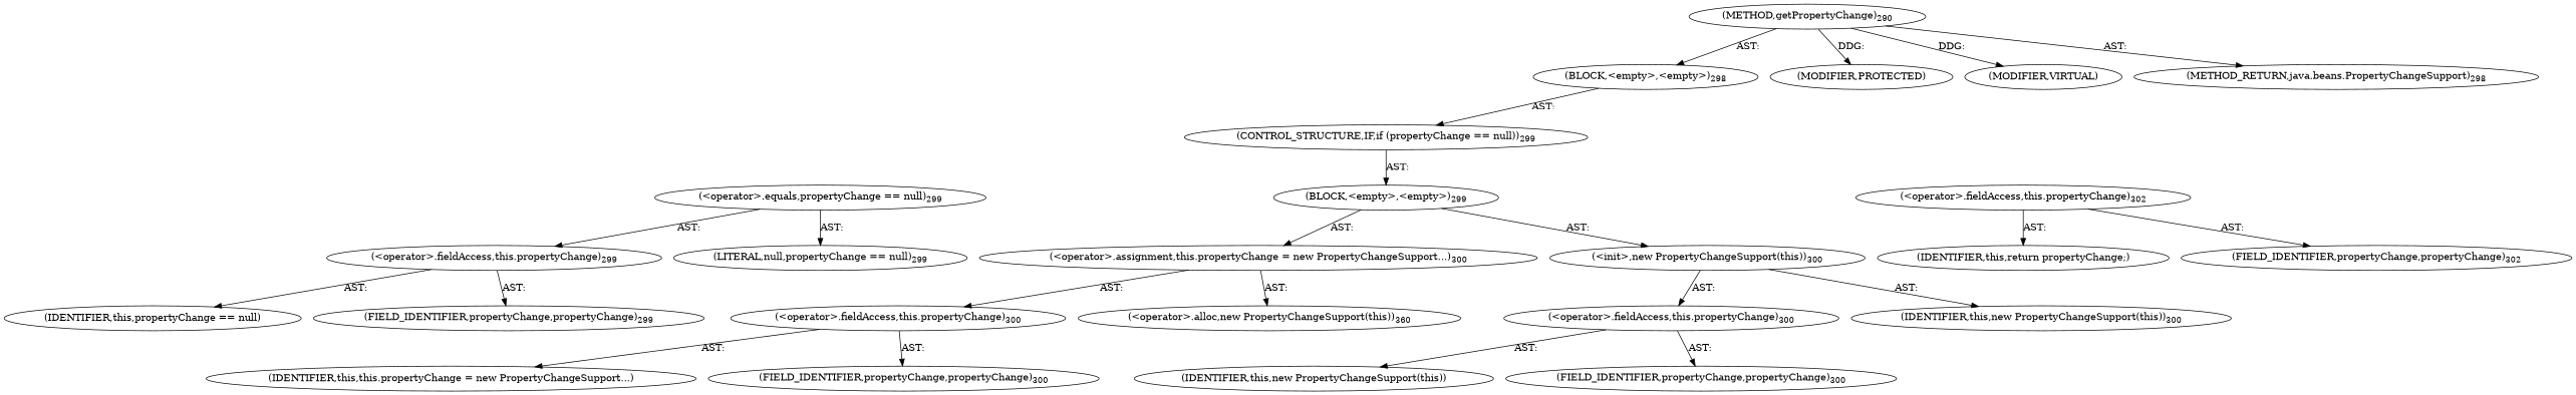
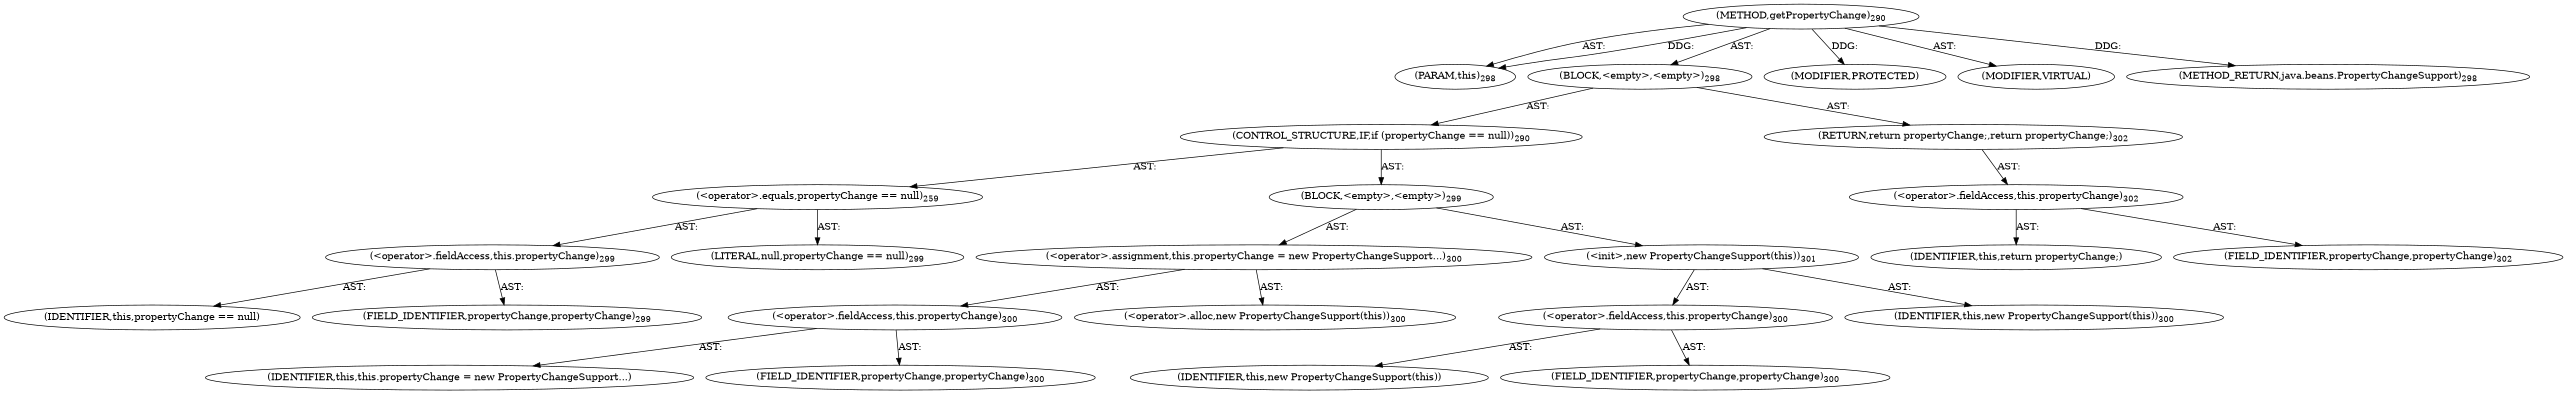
  digraph {
    n1 [label=<(METHOD,getPropertyChange)<SUB>290</SUB>>]
+   n2 [label=<(PARAM,this)<SUB>298</SUB>>]
    n3 [label=<(BLOCK,&lt;empty&gt;,&lt;empty&gt;)<SUB>298</SUB>>]
    n4 [label=<(MODIFIER,PROTECTED)>]
    n5 [label=<(MODIFIER,VIRTUAL)>]
    n6 [label=<(METHOD_RETURN,java.beans.PropertyChangeSupport)<SUB>298</SUB>>]
-   n7 [label=<(CONTROL_STRUCTURE,IF,if (propertyChange == null))<SUB>299</SUB>>]
-   n9 [label=<(&lt;operator&gt;.equals,propertyChange == null)<SUB>299</SUB>>]
+   n7 [label=<(CONTROL_STRUCTURE,IF,if (propertyChange == null))<SUB>290</SUB>>]
+   n8 [label=<(RETURN,return propertyChange;,return propertyChange;)<SUB>302</SUB>>]
+   n9 [label=<(&lt;operator&gt;.equals,propertyChange == null)<SUB>259</SUB>>]
    n10 [label=<(BLOCK,&lt;empty&gt;,&lt;empty&gt;)<SUB>299</SUB>>]
    n11 [label=<(&lt;operator&gt;.fieldAccess,this.propertyChange)<SUB>302</SUB>>]
    n12 [label=<(&lt;operator&gt;.fieldAccess,this.propertyChange)<SUB>299</SUB>>]
    n13 [label=<(LITERAL,null,propertyChange == null)<SUB>299</SUB>>]
    n14 [label=<(&lt;operator&gt;.assignment,this.propertyChange = new PropertyChangeSupport...)<SUB>300</SUB>>]
-   n15 [label=<(&lt;init&gt;,new PropertyChangeSupport(this))<SUB>300</SUB>>]
+   n15 [label=<(&lt;init&gt;,new PropertyChangeSupport(this))<SUB>301</SUB>>]
    n16 [label=<(IDENTIFIER,this,propertyChange == null)>]
    n17 [label=<(FIELD_IDENTIFIER,propertyChange,propertyChange)<SUB>299</SUB>>]
    n18 [label=<(&lt;operator&gt;.fieldAccess,this.propertyChange)<SUB>300</SUB>>]
-   n19 [label=<(&lt;operator&gt;.alloc,new PropertyChangeSupport(this))<SUB>360</SUB>>]
+   n19 [label=<(&lt;operator&gt;.alloc,new PropertyChangeSupport(this))<SUB>300</SUB>>]
    n20 [label=<(&lt;operator&gt;.fieldAccess,this.propertyChange)<SUB>300</SUB>>]
    n21 [label=<(IDENTIFIER,this,new PropertyChangeSupport(this))<SUB>300</SUB>>]
    n22 [label=<(IDENTIFIER,this,this.propertyChange = new PropertyChangeSupport...)>]
    n23 [label=<(FIELD_IDENTIFIER,propertyChange,propertyChange)<SUB>300</SUB>>]
    n24 [label=<(IDENTIFIER,this,new PropertyChangeSupport(this))>]
    n25 [label=<(FIELD_IDENTIFIER,propertyChange,propertyChange)<SUB>300</SUB>>]
    n26 [label=<(IDENTIFIER,this,return propertyChange;)>]
    n27 [label=<(FIELD_IDENTIFIER,propertyChange,propertyChange)<SUB>302</SUB>>]
+   n1 -> n2 [label="AST: "]
+   n1 -> n2 [label="DDG: "]
    n1 -> n3 [label="AST: "]
    n1 -> n4 [label="DDG: "]
-   n1 -> n5 [label="DDG: "]
-   n1 -> n6 [label="AST: "]
+   n1 -> n5 [label="AST: "]
+   n1 -> n6 [label="DDG: "]
    n3 -> n7 [label="AST: "]
+   n3 -> n8 [label="AST: "]
+   n7 -> n9 [label="AST: "]
    n7 -> n10 [label="AST: "]
+   n8 -> n11 [label="AST: "]
    n9 -> n12 [label="AST: "]
    n9 -> n13 [label="AST: "]
    n10 -> n14 [label="AST: "]
    n10 -> n15 [label="AST: "]
    n11 -> n26 [label="AST: "]
    n11 -> n27 [label="AST: "]
    n12 -> n16 [label="AST: "]
    n12 -> n17 [label="AST: "]
    n14 -> n18 [label="AST: "]
    n14 -> n19 [label="AST: "]
    n15 -> n20 [label="AST: "]
    n15 -> n21 [label="AST: "]
    n18 -> n22 [label="AST: "]
    n18 -> n23 [label="AST: "]
    n20 -> n24 [label="AST: "]
    n20 -> n25 [label="AST: "]
  }
